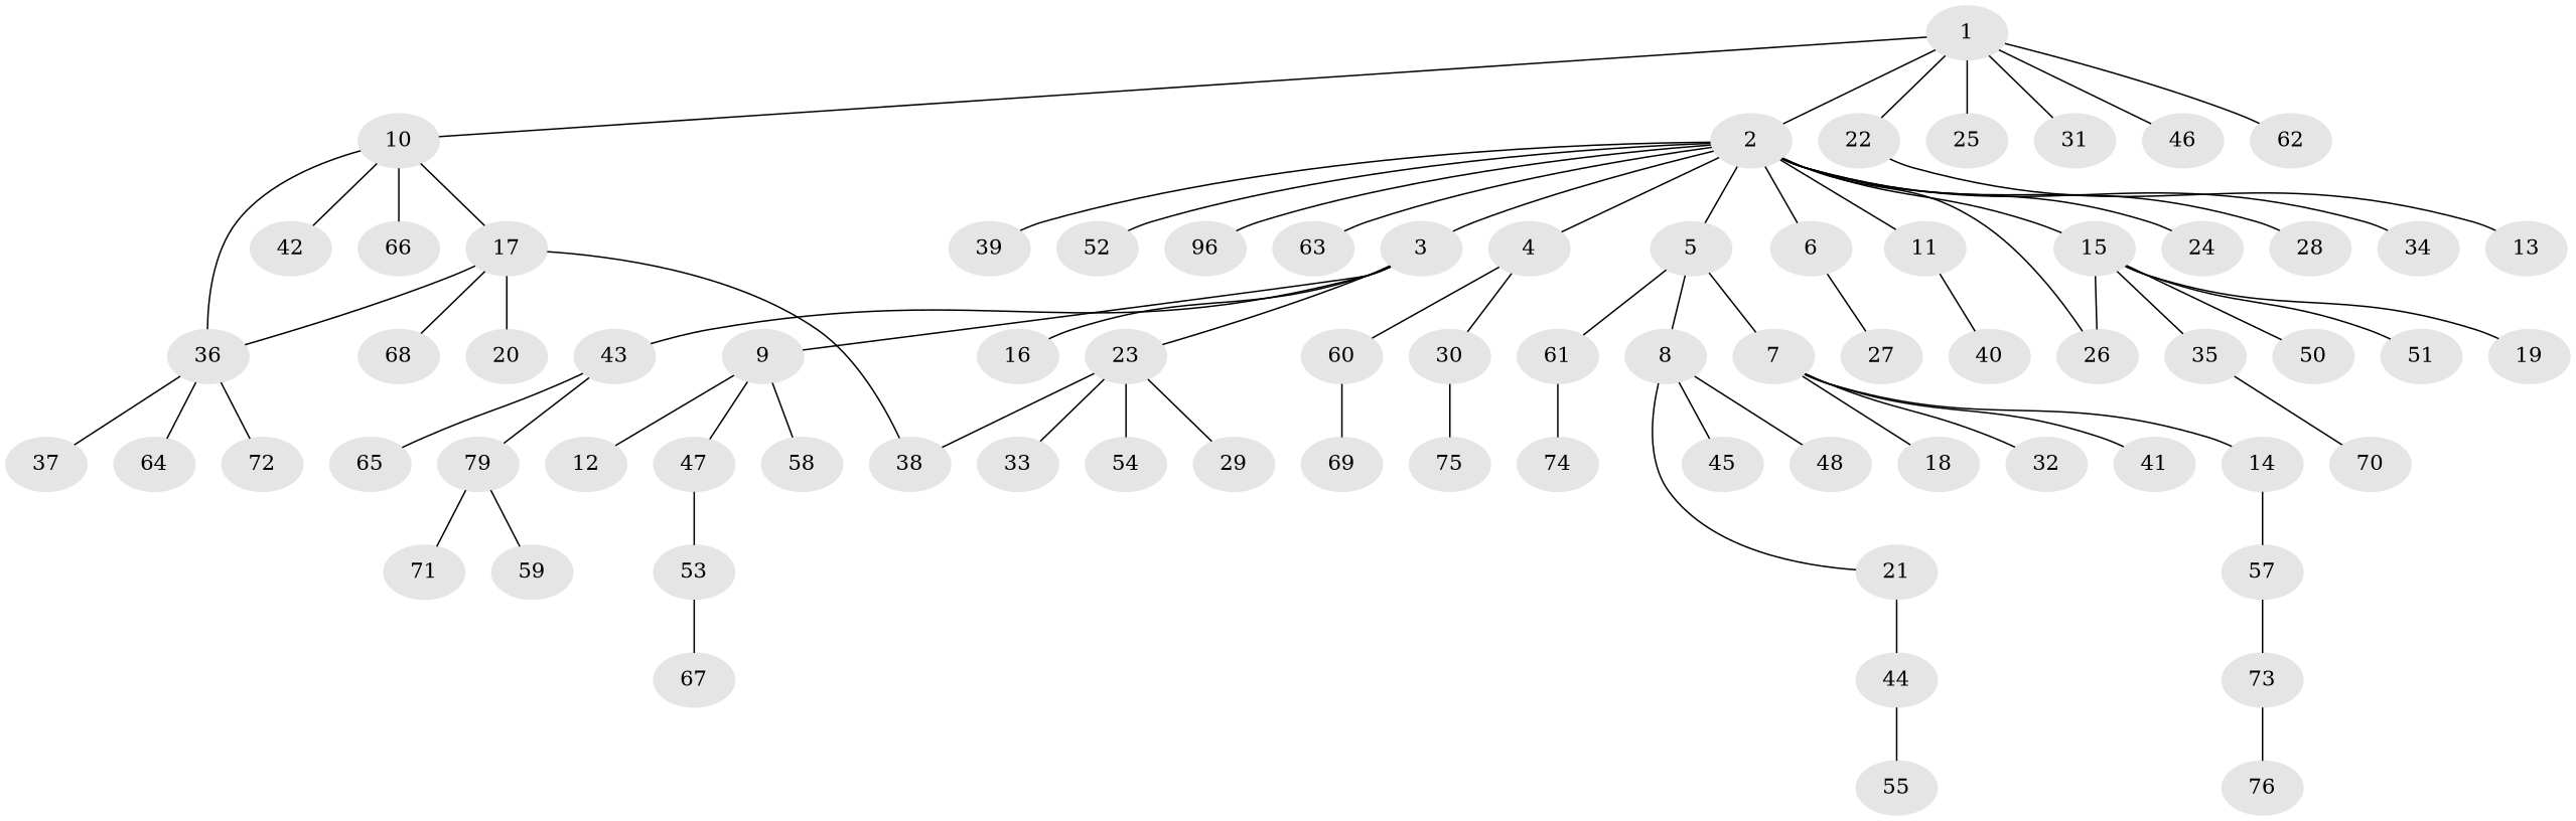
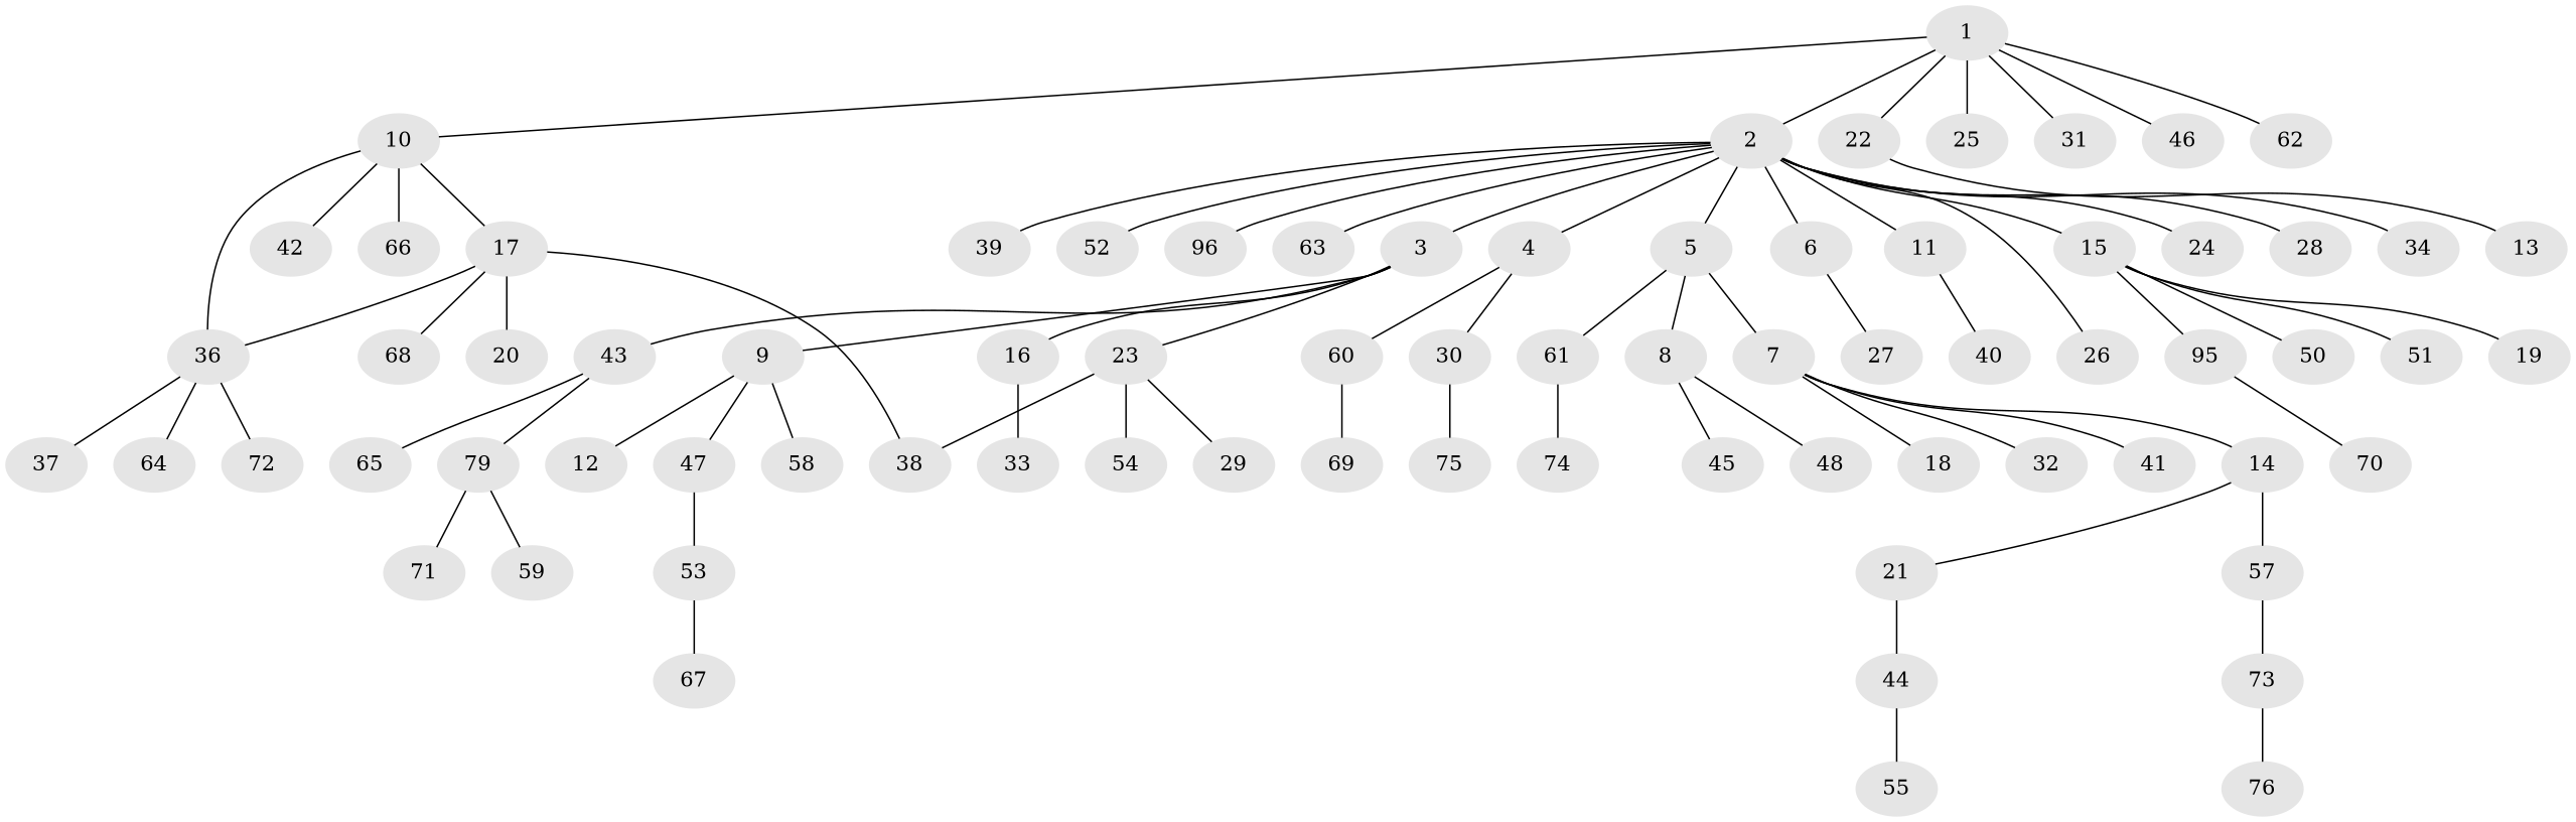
  graph {
    node [color=gray90 style=filled]
    1
    2
    10
    22
    25
    31
    46
    62
    3
    4
    5
    6
    11
    15
    24
    26
    28
    34
    39
    52
    n21 [label=96]
    63
    17
    36
    42
    66
    13
    9
    16
    23
    43
    30
    60
    7
    8
    61
    27
    40
    19
-   35
+   35 [label=95]
    50
    51
    12
    47
    58
    38
    29
    33
    54
    n50 [label=79]
    65
    75
    69
    14
    18
    32
    41
    45
    48
    74
    21
    57
    53
    20
    68
    37
    64
    72
    44
    73
    70
    55
    59
    71
    67
    76
    1 -- 2
    1 -- 10
    1 -- 22
    1 -- 25
    1 -- 31
    1 -- 46
    1 -- 62
    2 -- 3
    2 -- 4
    2 -- 5
    2 -- 6
    2 -- 11
    2 -- 15
    2 -- 24
    2 -- 26
    2 -- 28
    2 -- 34
    2 -- 39
    2 -- 52
    2 -- n21
    2 -- 63
    10 -- 17
    10 -- 36
    10 -- 42
    10 -- 66
    22 -- 13
    3 -- 9
    3 -- 16
    3 -- 23
    3 -- 43
    4 -- 30
    4 -- 60
    5 -- 7
    5 -- 8
    5 -- 61
    6 -- 27
    11 -- 40
-   15 -- 26
    15 -- 19
    15 -- 35
    15 -- 50
    15 -- 51
    17 -- 36
    17 -- 38
    17 -- 20
    17 -- 68
    36 -- 37
    36 -- 64
    36 -- 72
    9 -- 12
    9 -- 47
    9 -- 58
    23 -- 38
    23 -- 29
-   23 -- 33
+   16 -- 33
    23 -- 54
    43 -- n50
    43 -- 65
    30 -- 75
    60 -- 69
    7 -- 14
    7 -- 18
    7 -- 32
    7 -- 41
    8 -- 45
    8 -- 48
    61 -- 74
    35 -- 70
    47 -- 53
    n50 -- 59
    n50 -- 71
-   8 -- 21
+   14 -- 21
    14 -- 57
    21 -- 44
    57 -- 73
    53 -- 67
    44 -- 55
    73 -- 76
  }
